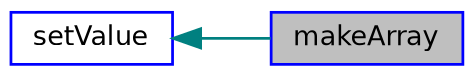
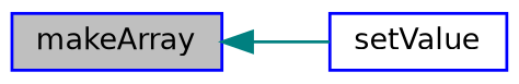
  digraph {
    rankdir=LR
    node [color=blue fontname=Helvetica fontsize=10 shape=record style=filled]
    n1 [fillcolor=grey75 fontcolor=black height=0.2 label=makeArray width=0.4]
    n2 [fillcolor=white height=0.2 label=setValue width=0.4]
-   n2 -> n1 [color=teal dir=back fontname=Helvetica fontsize=10 labelfontname=Helvetica labelfontsize=10 style=solid]
+   n1 -> n2 [color=teal dir=back fontname=Helvetica fontsize=10 labelfontname=Helvetica labelfontsize=10 style=solid]
  }
